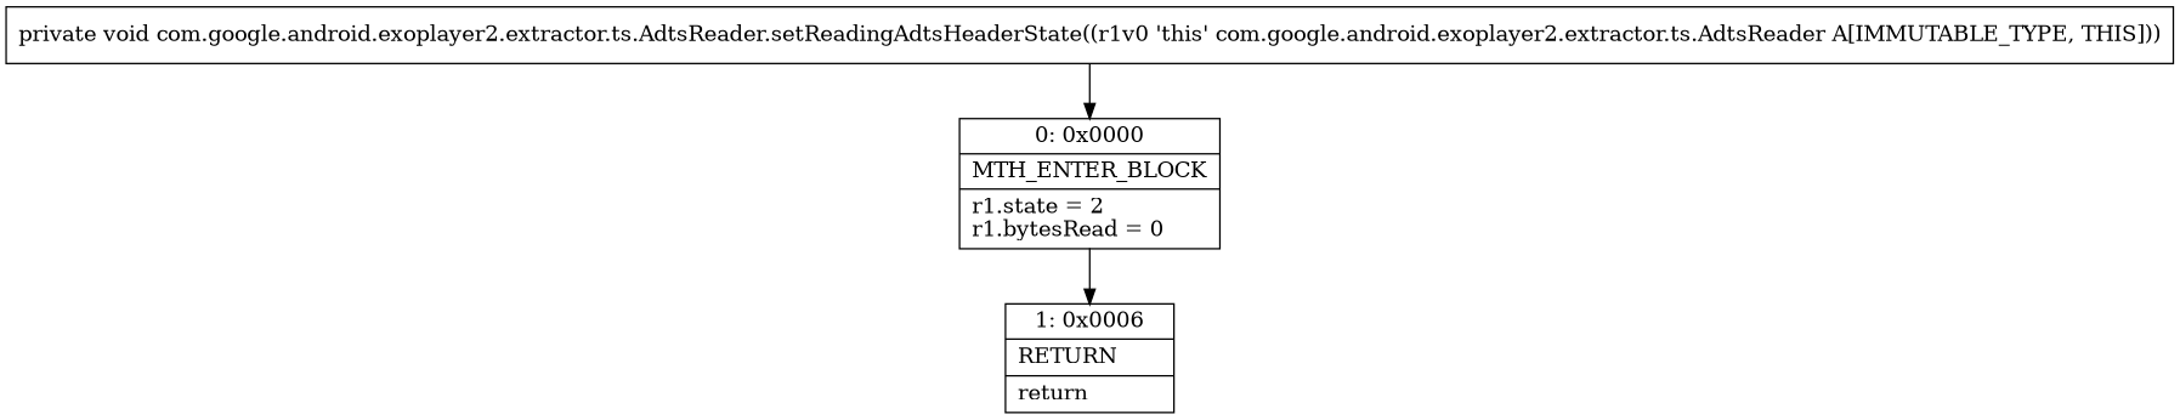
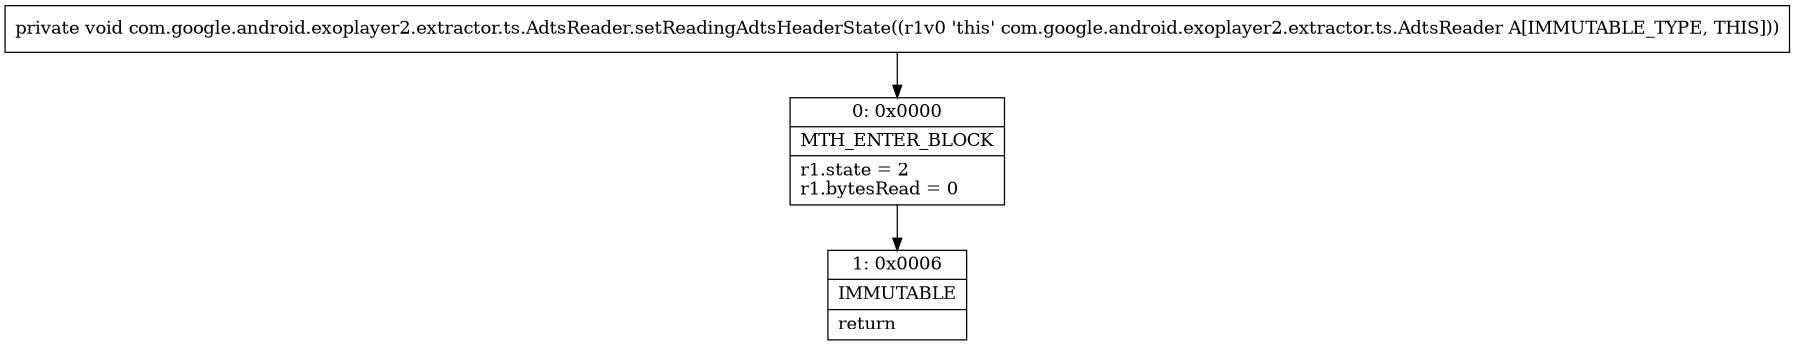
  digraph {
    node [shape=record]
    n1 [label="{0\:\ 0x0000|MTH_ENTER_BLOCK\l|r1.state = 2\lr1.bytesRead = 0\l}"]
-   n2 [label="{1\:\ 0x0006|RETURN\l|return\l}"]
+   n2 [label="{1\:\ 0x0006|IMMUTABLE\l|return\l}"]
    n3 [label="{private void com.google.android.exoplayer2.extractor.ts.AdtsReader.setReadingAdtsHeaderState((r1v0 'this' com.google.android.exoplayer2.extractor.ts.AdtsReader A[IMMUTABLE_TYPE, THIS])) }"]
    n1 -> n2
    n3 -> n1
  }
